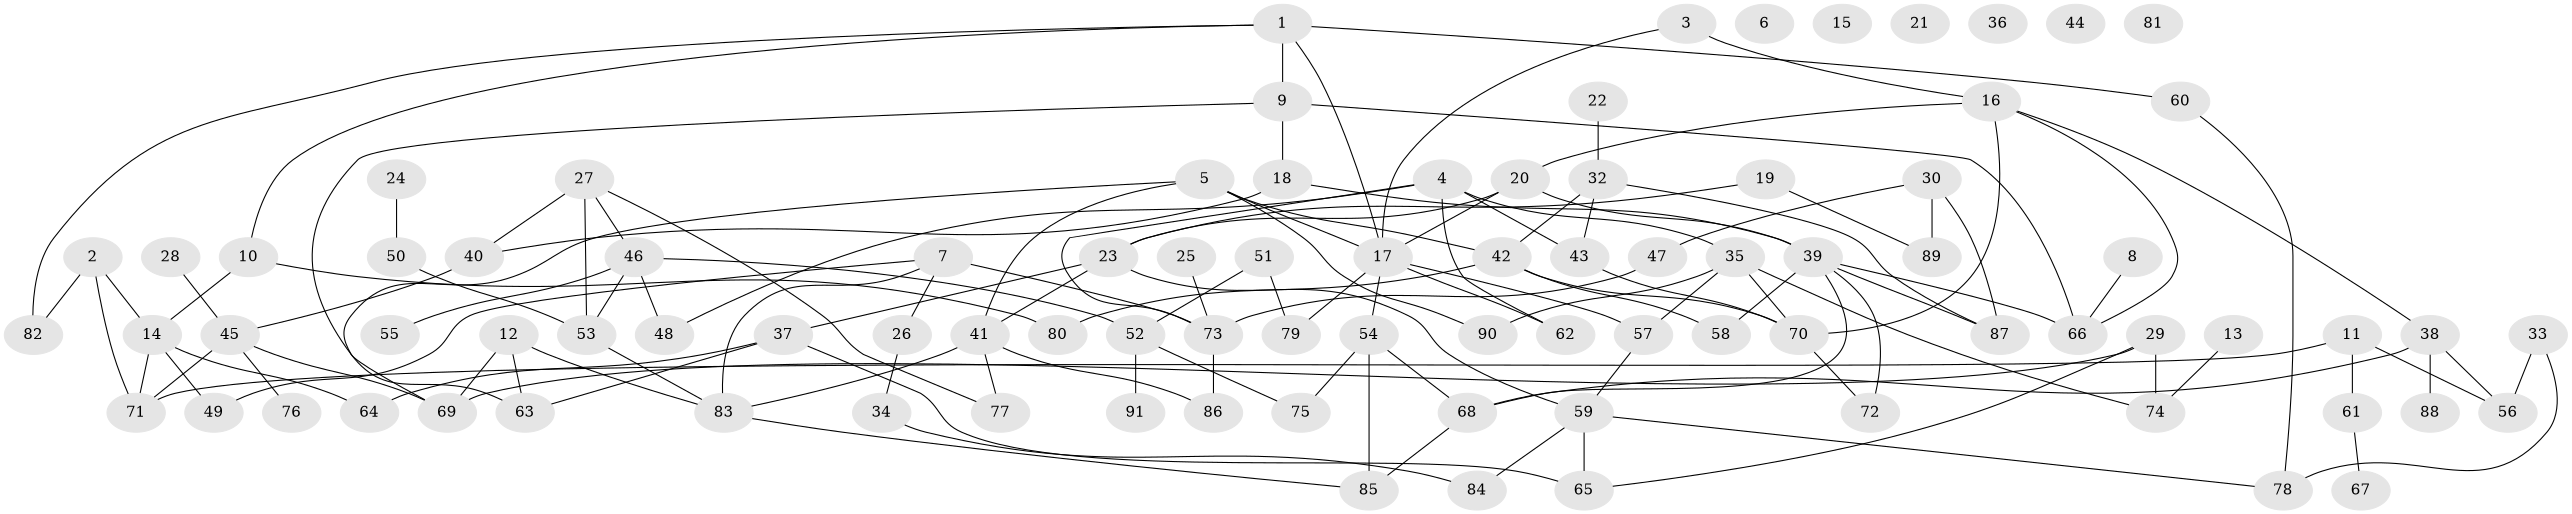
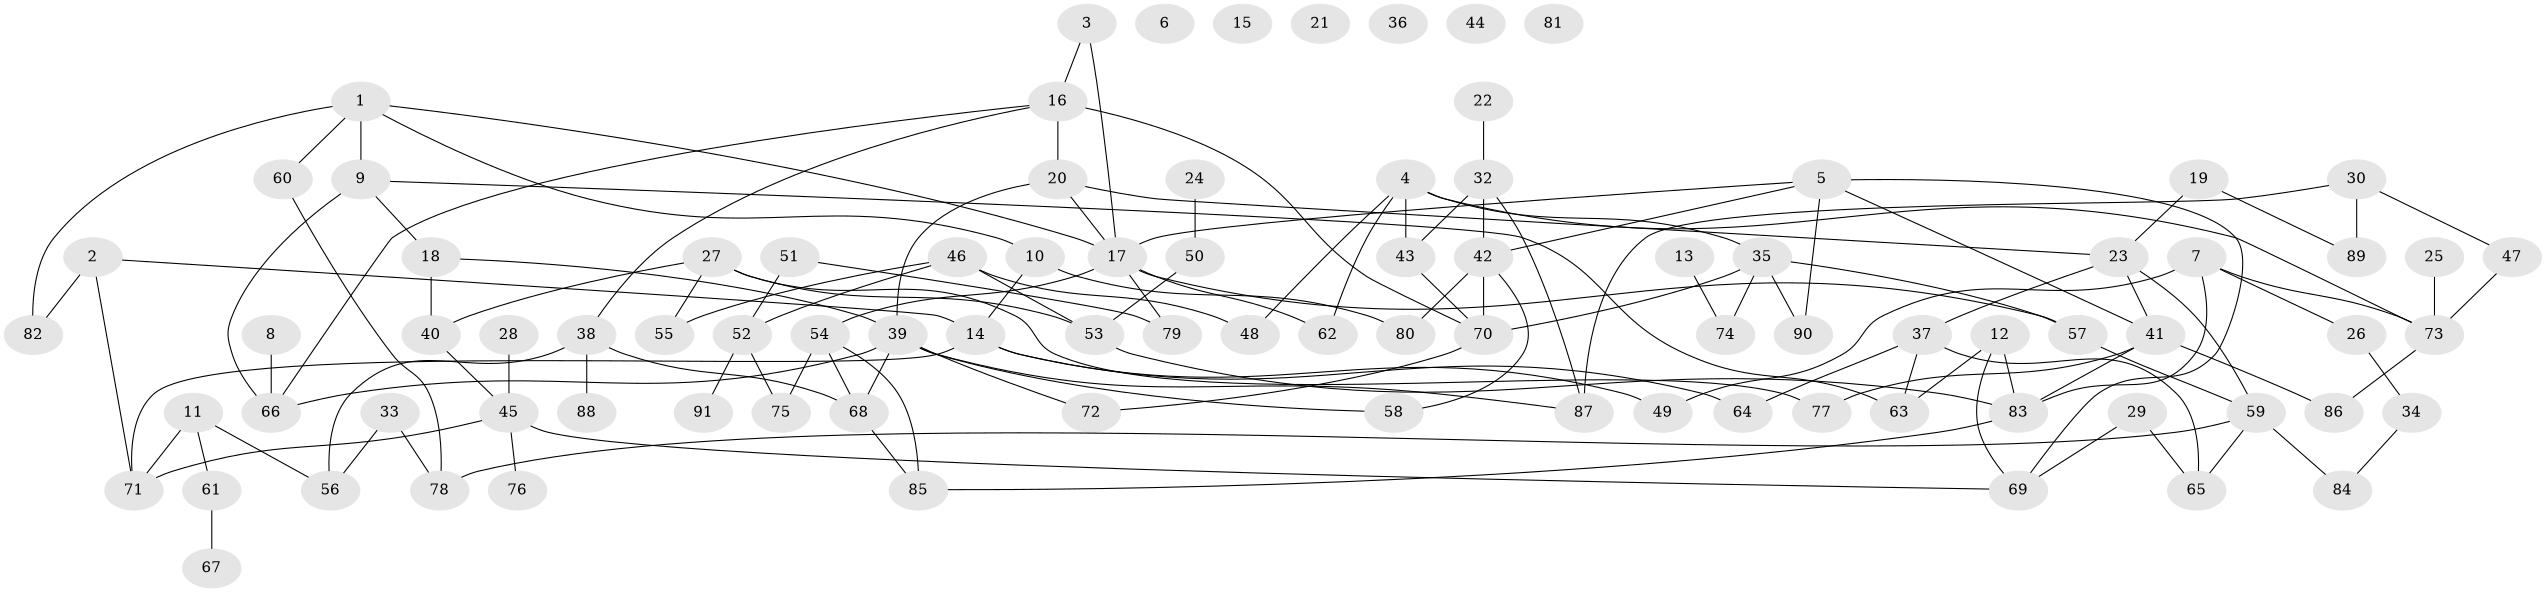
  graph {
    node [color=gray90 style=filled]
    1
    9
    10
    17
    60
    82
    66
    18
    63
    14
    80
    62
    54
    57
    79
    78
    2
    71
    49
    64
    3
    16
    20
    38
    70
    4
    35
    43
    48
    73
    74
    90
    86
    5
    41
    42
    69
    83
    77
    58
    6
    7
    26
    34
    85
    8
    39
    40
    11
    56
    61
    67
    12
    13
    15
    23
    88
    68
    72
    75
    59
    87
    45
    19
    89
    37
    21
    22
    32
    65
    84
    24
    50
    53
    25
    27
    55
    28
    76
    29
    30
    47
    33
    36
    44
    46
    52
    91
    51
    81
    1 -- 9
    1 -- 10
    1 -- 17
    1 -- 60
    1 -- 82
    9 -- 66
    9 -- 18
    9 -- 63
    10 -- 14
    10 -- 80
    17 -- 62
    17 -- 54
    17 -- 57
    17 -- 79
    60 -- 78
    18 -- 39
    18 -- 40
    14 -- 71
    14 -- 49
    14 -- 64
    54 -- 85
    54 -- 68
    54 -- 75
    57 -- 59
    2 -- 82
    2 -- 14
    2 -- 71
    3 -- 17
    3 -- 16
    16 -- 66
    16 -- 20
    16 -- 38
    16 -- 70
    20 -- 17
    20 -- 39
    20 -- 23
    38 -- 56
    38 -- 88
    38 -- 68
    70 -- 72
    4 -- 62
    4 -- 35
    4 -- 43
    4 -- 48
    4 -- 73
    35 -- 57
    35 -- 70
    35 -- 74
    35 -- 90
    43 -- 70
    73 -- 86
    5 -- 17
    5 -- 90
    5 -- 41
    5 -- 42
    5 -- 69
    41 -- 86
    41 -- 83
    41 -- 77
    42 -- 80
    42 -- 70
    42 -- 58
    83 -- 85
    7 -- 49
    7 -- 73
    7 -- 83
    7 -- 26
    26 -- 34
    34 -- 84
    8 -- 66
    39 -- 66
    39 -- 58
    39 -- 68
    39 -- 72
    39 -- 87
    40 -- 45
    11 -- 71
    11 -- 56
    11 -- 61
    61 -- 67
    12 -- 63
    12 -- 69
    12 -- 83
    13 -- 74
    23 -- 41
    23 -- 59
    23 -- 37
    68 -- 85
    59 -- 78
    59 -- 65
    59 -- 84
    45 -- 71
    45 -- 69
    45 -- 76
    19 -- 23
    19 -- 89
    37 -- 63
    37 -- 64
    37 -- 65
    22 -- 32
    32 -- 43
    32 -- 42
    32 -- 87
    24 -- 50
    50 -- 53
    53 -- 83
    25 -- 73
    27 -- 77
    27 -- 40
    27 -- 53
-   27 -- 46
+   27 -- 55
    28 -- 45
-   29 -- 74
    29 -- 69
    29 -- 65
    30 -- 87
    30 -- 89
    30 -- 47
    47 -- 73
    33 -- 78
    33 -- 56
    46 -- 48
    46 -- 53
    46 -- 55
    46 -- 52
    52 -- 75
    52 -- 91
    51 -- 79
    51 -- 52
  }
